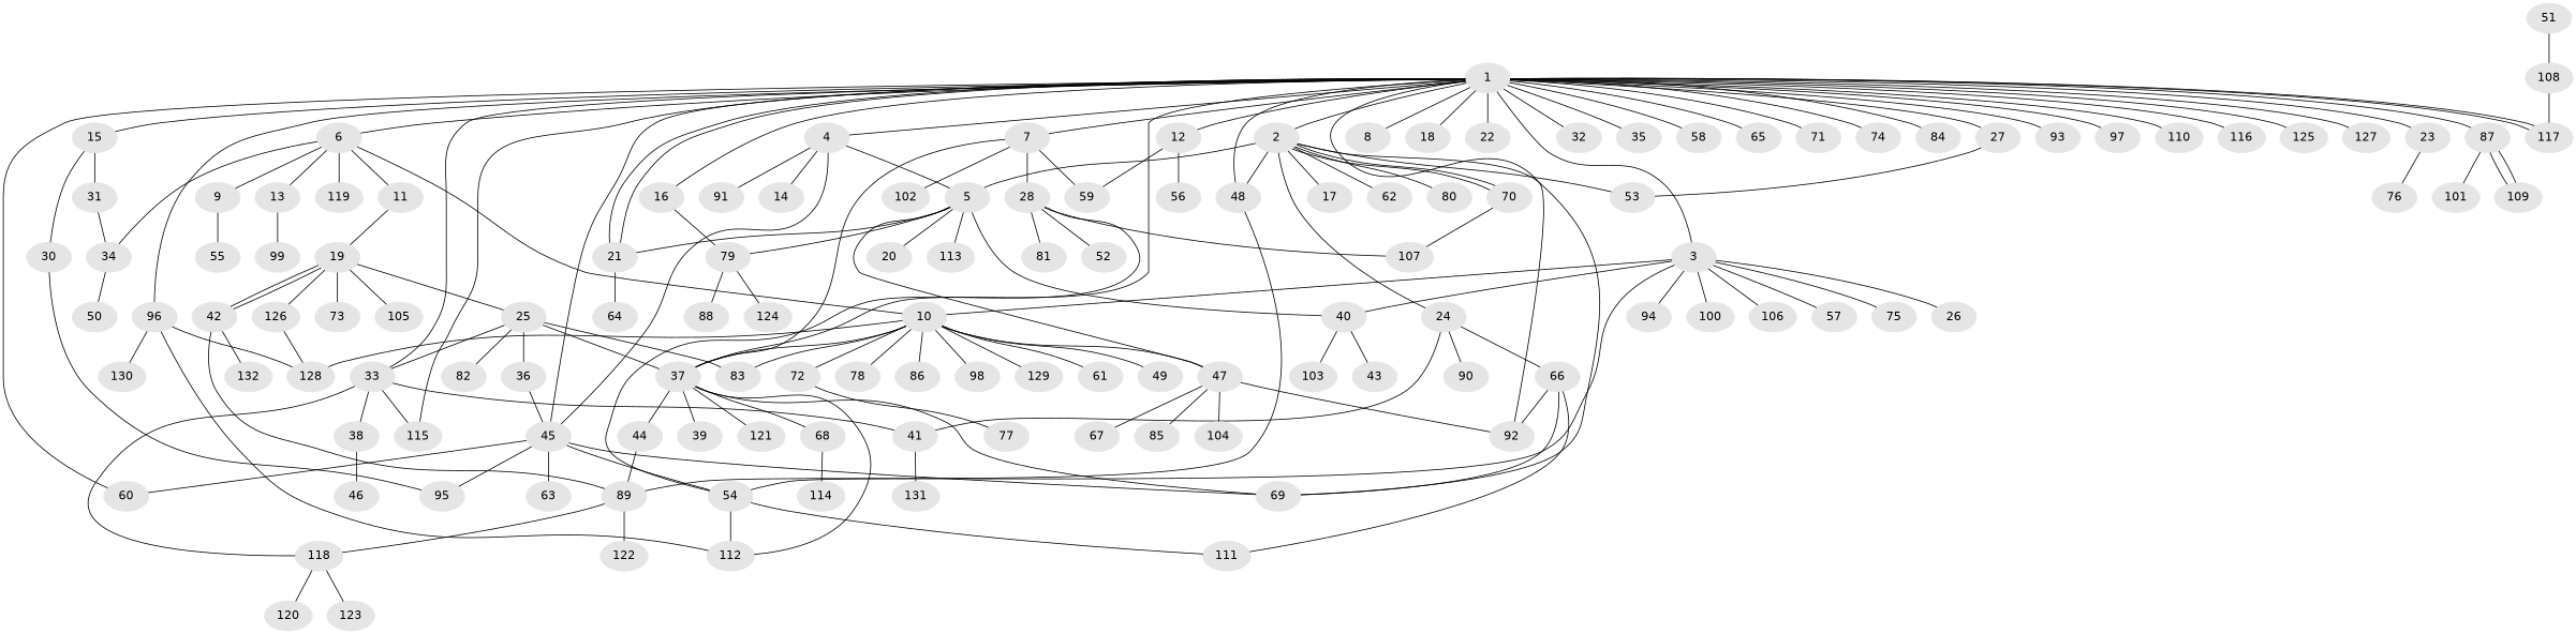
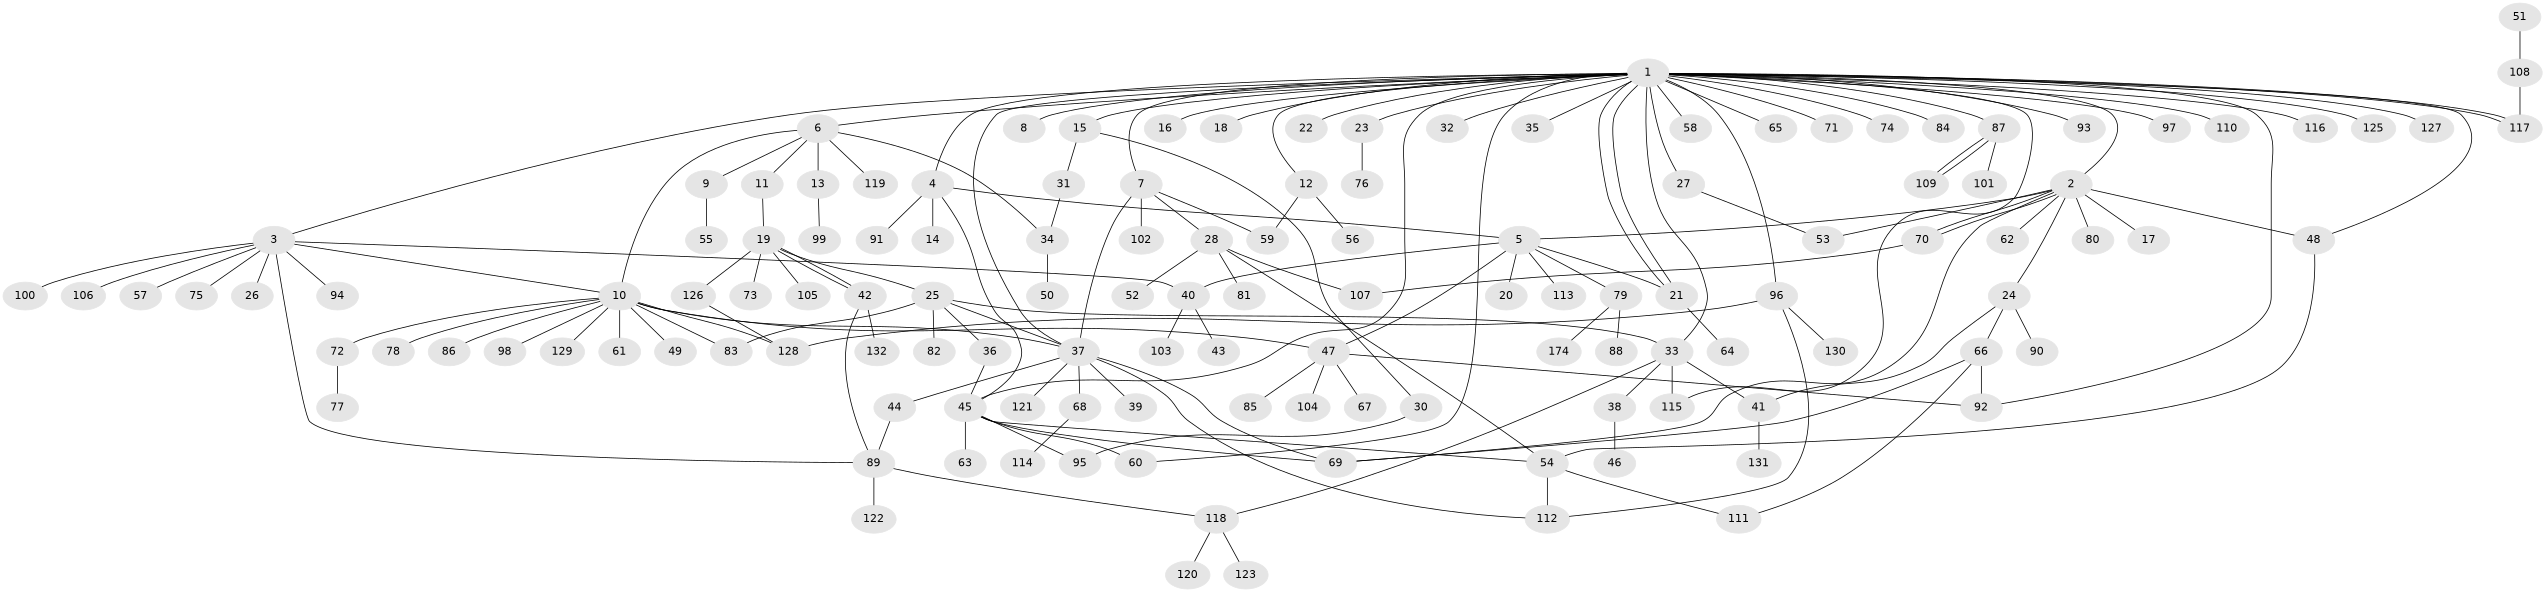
  graph {
    fontname="DejaVu Sans"
    node [color=gray90 fontname="DejaVu Sans" style=filled]
    edge [fontname="DejaVu Sans"]
    1
    2
    3
    4
    6
    7
    8
    12
    15
    16
    18
    21
    22
    23
    27
    32
    33
    35
    37
    45
    48
    58
    60
    65
    71
    74
    84
    87
    92
    93
    96
    97
    110
    115
    116
    117
    125
    127
    5
    17
    24
    53
    62
    69
    70
    80
    10
    26
    40
    57
    75
    89
    94
    100
    106
    14
    91
    9
    11
    13
    34
    119
    28
    59
    102
    56
    30
    31
    79
    64
    76
    41
    38
    118
    44
    39
    68
    112
    121
    54
    63
    95
    101
    109
    128
    130
    20
    47
    113
    66
    90
    107
    49
    61
    72
    78
    83
    86
    98
    129
    43
    103
    122
    67
    85
    104
    88
-   124
+   124 [label=174]
    55
    19
    99
    50
    52
    81
    77
    25
    42
    73
    105
    126
    36
    82
    132
    131
    111
    51
    108
    46
    120
    123
    114
    1 -- 2
    1 -- 3
    1 -- 4
    1 -- 6
    1 -- 7
    1 -- 8
    1 -- 12
    1 -- 15
    1 -- 16
    1 -- 18
    1 -- 21
    1 -- 21
    1 -- 22
    1 -- 23
    1 -- 27
    1 -- 32
    1 -- 33
    1 -- 35
    1 -- 37
    1 -- 45
    1 -- 48
    1 -- 58
    1 -- 60
    1 -- 65
    1 -- 71
    1 -- 74
    1 -- 84
    1 -- 87
    1 -- 92
    1 -- 93
    1 -- 96
    1 -- 97
    1 -- 110
    1 -- 115
    1 -- 116
    1 -- 117
    1 -- 117
    1 -- 125
    1 -- 127
    2 -- 48
    2 -- 5
    2 -- 17
    2 -- 24
    2 -- 53
    2 -- 62
    2 -- 69
    2 -- 70
    2 -- 70
    2 -- 80
    3 -- 10
    3 -- 26
    3 -- 40
    3 -- 57
    3 -- 75
    3 -- 89
    3 -- 94
    3 -- 100
    3 -- 106
    4 -- 45
    4 -- 5
    4 -- 14
    4 -- 91
    6 -- 10
    6 -- 9
    6 -- 11
    6 -- 13
    6 -- 34
    6 -- 119
    7 -- 37
    7 -- 28
    7 -- 59
    7 -- 102
    12 -- 59
    12 -- 56
    15 -- 30
    15 -- 31
-   16 -- 79
    21 -- 64
    23 -- 76
    27 -- 53
    33 -- 115
    33 -- 41
    33 -- 38
    33 -- 118
    37 -- 69
    37 -- 44
    37 -- 39
    37 -- 68
    37 -- 112
    37 -- 121
    45 -- 60
    45 -- 69
    45 -- 54
    45 -- 63
    45 -- 95
    48 -- 54
    87 -- 101
    87 -- 109
    87 -- 109
    96 -- 112
    96 -- 128
    96 -- 130
    5 -- 21
    5 -- 40
    5 -- 79
    5 -- 20
    5 -- 47
    5 -- 113
    24 -- 41
    24 -- 66
    24 -- 90
    70 -- 107
    10 -- 37
    10 -- 128
    10 -- 47
    10 -- 49
    10 -- 61
    10 -- 72
    10 -- 78
    10 -- 83
    10 -- 86
    10 -- 98
    10 -- 129
    40 -- 43
    40 -- 103
    89 -- 118
    89 -- 122
    9 -- 55
    11 -- 19
    13 -- 99
    34 -- 50
    28 -- 54
    28 -- 107
    28 -- 52
    28 -- 81
    30 -- 95
    31 -- 34
    79 -- 88
    79 -- 124
    41 -- 131
    38 -- 46
    118 -- 120
    118 -- 123
    44 -- 89
    68 -- 114
    54 -- 112
    54 -- 111
    47 -- 92
    47 -- 67
    47 -- 85
    47 -- 104
    66 -- 92
    66 -- 69
    66 -- 111
    72 -- 77
    19 -- 25
    19 -- 42
    19 -- 42
    19 -- 73
    19 -- 105
    19 -- 126
    25 -- 33
    25 -- 37
    25 -- 83
    25 -- 36
    25 -- 82
    42 -- 89
    42 -- 132
    126 -- 128
    36 -- 45
    51 -- 108
    108 -- 117
  }
